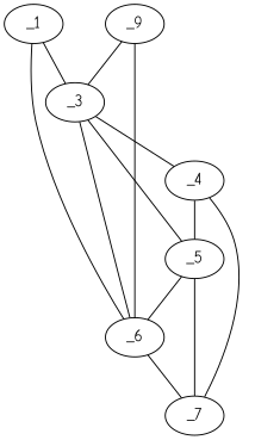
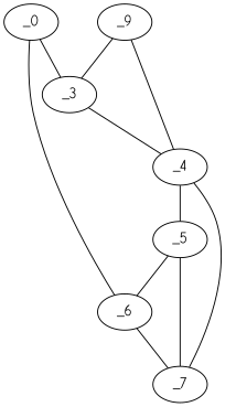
  graph {
    fontname="Comic Neue"
    node [fontname="Comic Neue" x=14 y=33]
    edge [fontname="Comic Neue" valence=2]
-   _1 [x=5]
+   _1 [x=5 label=_0]
    _3 [y=32]
    _6 [x=123]
    n4 [label=_9 y=15]
    _4 [x=111 y=14]
    _5 [x=116 y=31]
    _7 [x=125 y=23]
    _1 -- _3
    _1 -- _6 [valence=1]
-   _3 -- _6
    _3 -- _4
-   _3 -- _5
    _6 -- _7 [valence=1]
    n4 -- _3
-   n4 -- _6 [valence=1]
+   n4 -- _4 [valence=1]
    _4 -- _5 [valence=1]
    _4 -- _7 [valence=1]
    _5 -- _6 [valence=1]
    _5 -- _7
  }
